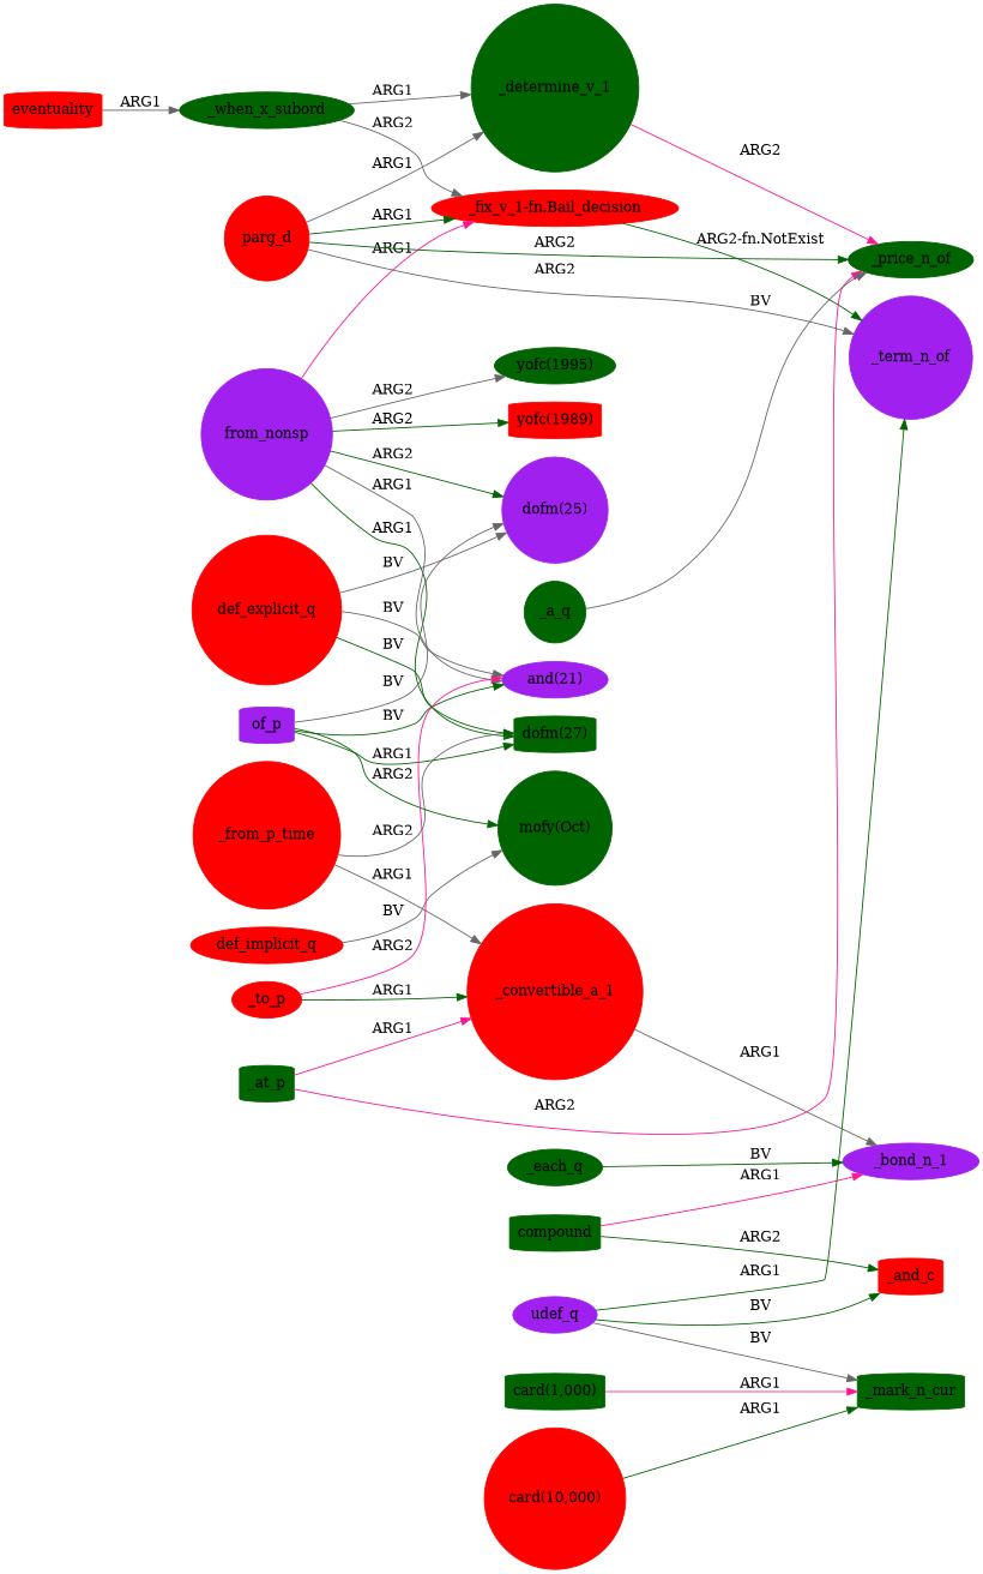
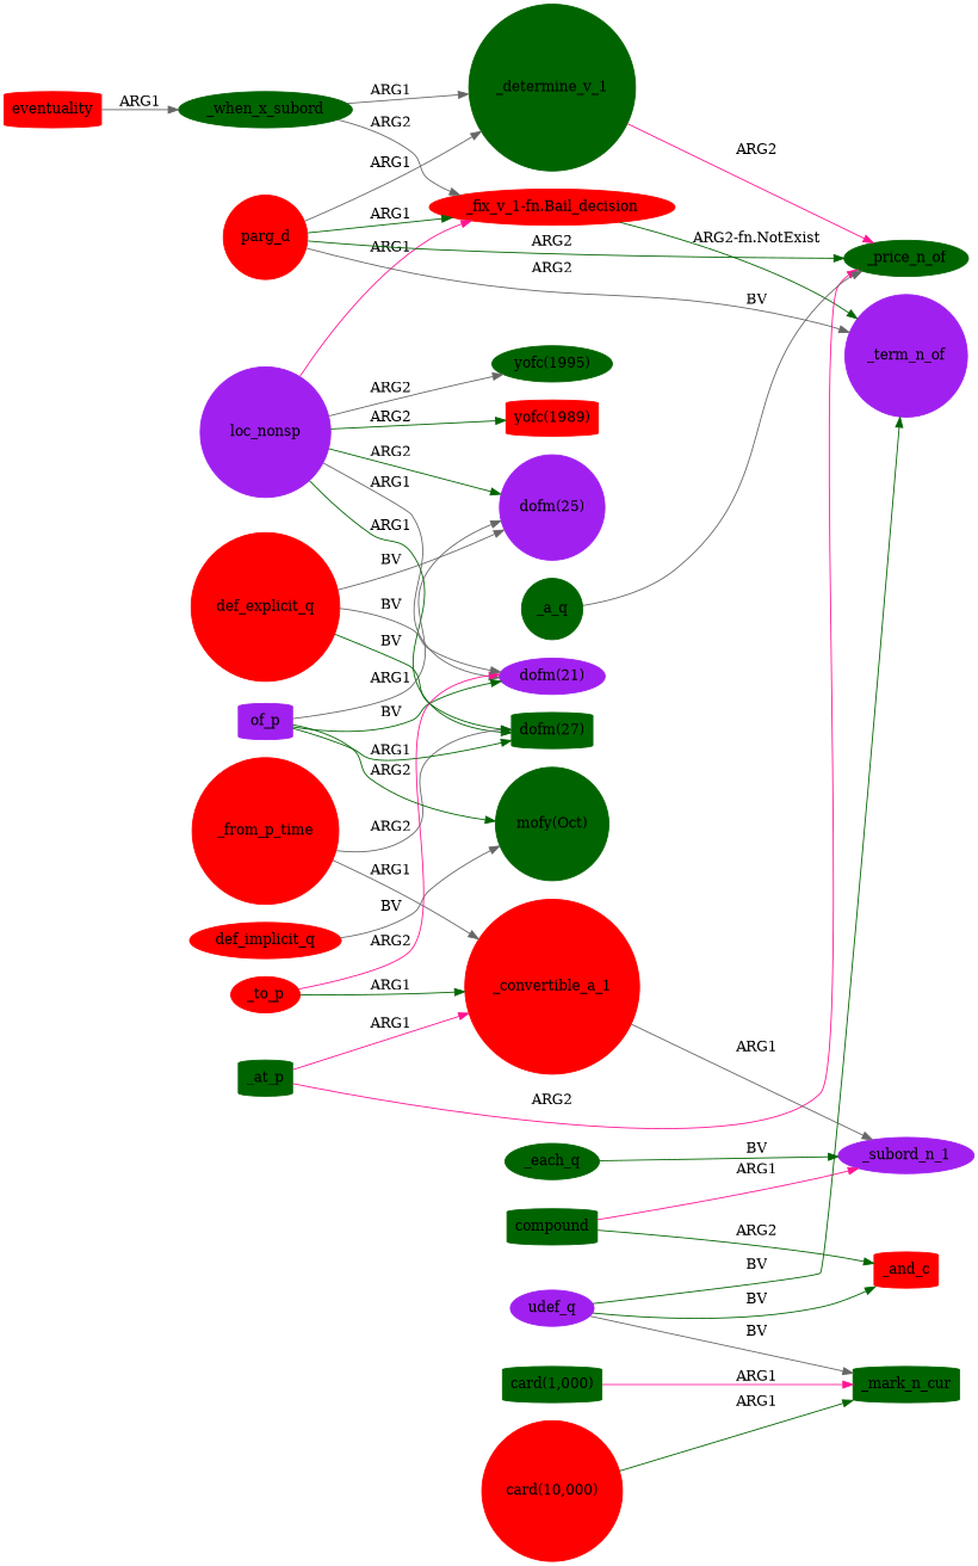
  digraph {
    rankdir=LR
    node [color=darkgreen shape=circle style=filled]
    edge [color=gray40]
-   loc_nonsp [color=purple label=from_nonsp]
+   loc_nonsp [color=purple]
    "yofc(1995)" [shape=ellipse]
    "_fix_v_1-fn.Bail_decision" [color=red shape=ellipse]
    "dofm(25)" [color=purple]
    "dofm(27)" [shape=cylinder]
-   "dofm(21)" [color=purple shape=ellipse label="and(21)"]
+   "dofm(21)" [color=purple shape=ellipse]
    "yofc(1989)" [color=red shape=cylinder]
    _term_n_of [color=purple]
    eventuality [color=red shape=cylinder]
    _when_x_subord [shape=ellipse]
    _determine_v_1
    _price_n_of [shape=ellipse]
    "card(10,000)" [color=red]
    _mark_n_cur [shape=cylinder]
    "card(1,000)" [shape=cylinder]
    def_implicit_q [color=red shape=ellipse]
    "mofy(Oct)"
    parg_d [color=red]
    compound [shape=cylinder]
-   _bond_n_1 [color=purple shape=ellipse]
+   _bond_n_1 [color=purple shape=ellipse label=_subord_n_1]
    _and_c [color=red shape=cylinder]
    udef_q [color=purple shape=ellipse]
    _at_p [shape=cylinder]
    _convertible_a_1 [color=red]
    _from_p_time [color=red]
    of_p [color=purple shape=cylinder]
    _to_p [color=red shape=ellipse]
    def_explicit_q [color=red]
    _each_q [shape=ellipse]
    _a_q
    loc_nonsp -> "yofc(1995)" [label=ARG2]
    loc_nonsp -> "_fix_v_1-fn.Bail_decision" [color=deeppink label=ARG1]
    loc_nonsp -> "dofm(25)" [color=darkgreen label=ARG2]
    loc_nonsp -> "dofm(27)" [color=darkgreen label=ARG1]
    loc_nonsp -> "dofm(21)" [label=ARG1]
    loc_nonsp -> "yofc(1989)" [color=darkgreen label=ARG2]
    "_fix_v_1-fn.Bail_decision" -> _term_n_of [color=darkgreen label="ARG2-fn.NotExist"]
    eventuality -> _when_x_subord [label=ARG1]
    _when_x_subord -> "_fix_v_1-fn.Bail_decision" [label=ARG2]
    _when_x_subord -> _determine_v_1 [label=ARG1]
    _determine_v_1 -> _price_n_of [color=deeppink label=ARG2]
    "card(10,000)" -> _mark_n_cur [color=darkgreen label=ARG1]
    "card(1,000)" -> _mark_n_cur [color=deeppink label=ARG1]
    def_implicit_q -> "mofy(Oct)" [label=BV]
    parg_d -> "_fix_v_1-fn.Bail_decision" [color=darkgreen label=ARG1]
    parg_d -> _term_n_of [label=ARG2]
    parg_d -> _determine_v_1 [label=ARG1]
    parg_d -> _price_n_of [color=darkgreen label=ARG2]
    compound -> _bond_n_1 [color=deeppink label=ARG1]
    compound -> _and_c [color=darkgreen label=ARG2]
-   udef_q -> _term_n_of [color=darkgreen label=ARG1]
+   udef_q -> _term_n_of [color=darkgreen label=BV]
    udef_q -> _mark_n_cur [label=BV]
    udef_q -> _and_c [color=darkgreen label=BV]
    _at_p -> _price_n_of [color=deeppink label=ARG2]
    _at_p -> _convertible_a_1 [color=deeppink label=ARG1]
    _convertible_a_1 -> _bond_n_1 [label=ARG1]
    _from_p_time -> "dofm(27)" [label=ARG2]
    _from_p_time -> _convertible_a_1 [label=ARG1]
-   of_p -> "dofm(25)" [label=BV]
+   of_p -> "dofm(25)" [label=ARG1]
    of_p -> "dofm(27)" [color=darkgreen label=ARG1]
    of_p -> "dofm(21)" [color=darkgreen label=BV]
    of_p -> "mofy(Oct)" [color=darkgreen label=ARG2]
    _to_p -> "dofm(21)" [color=deeppink label=ARG2]
    _to_p -> _convertible_a_1 [color=darkgreen label=ARG1]
    def_explicit_q -> "dofm(25)" [label=BV]
    def_explicit_q -> "dofm(27)" [color=darkgreen label=BV]
    def_explicit_q -> "dofm(21)" [label=BV]
    _each_q -> _bond_n_1 [color=darkgreen label=BV]
    _a_q -> _price_n_of [label=BV]
  }
